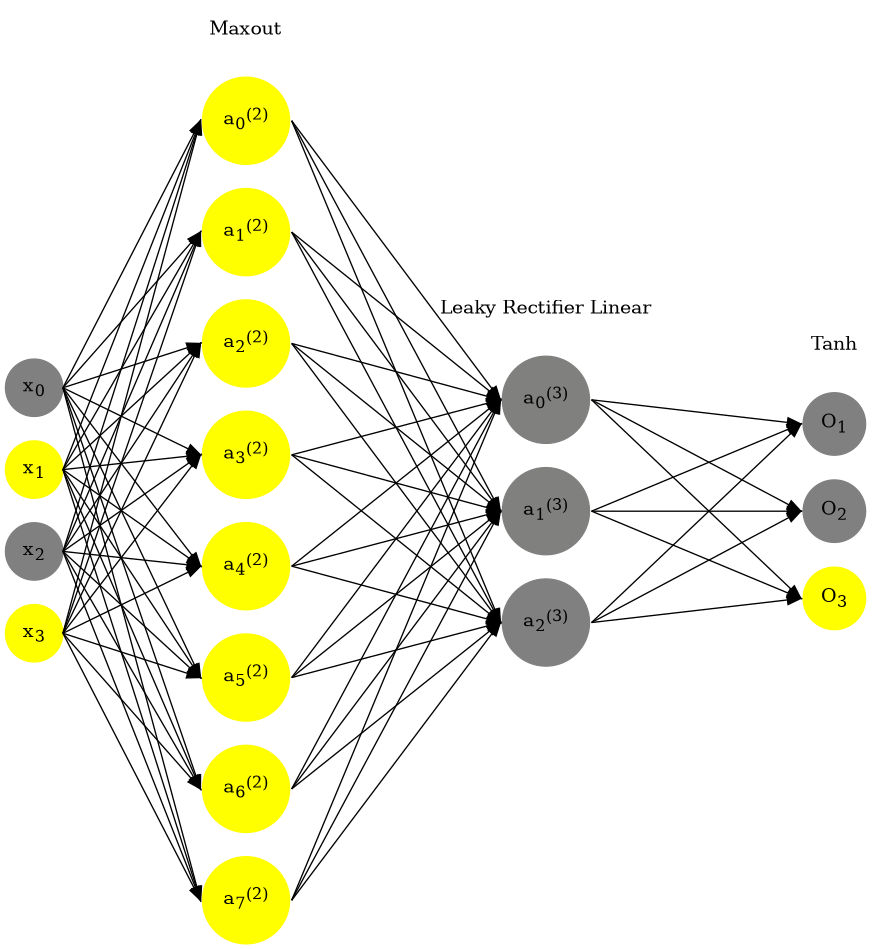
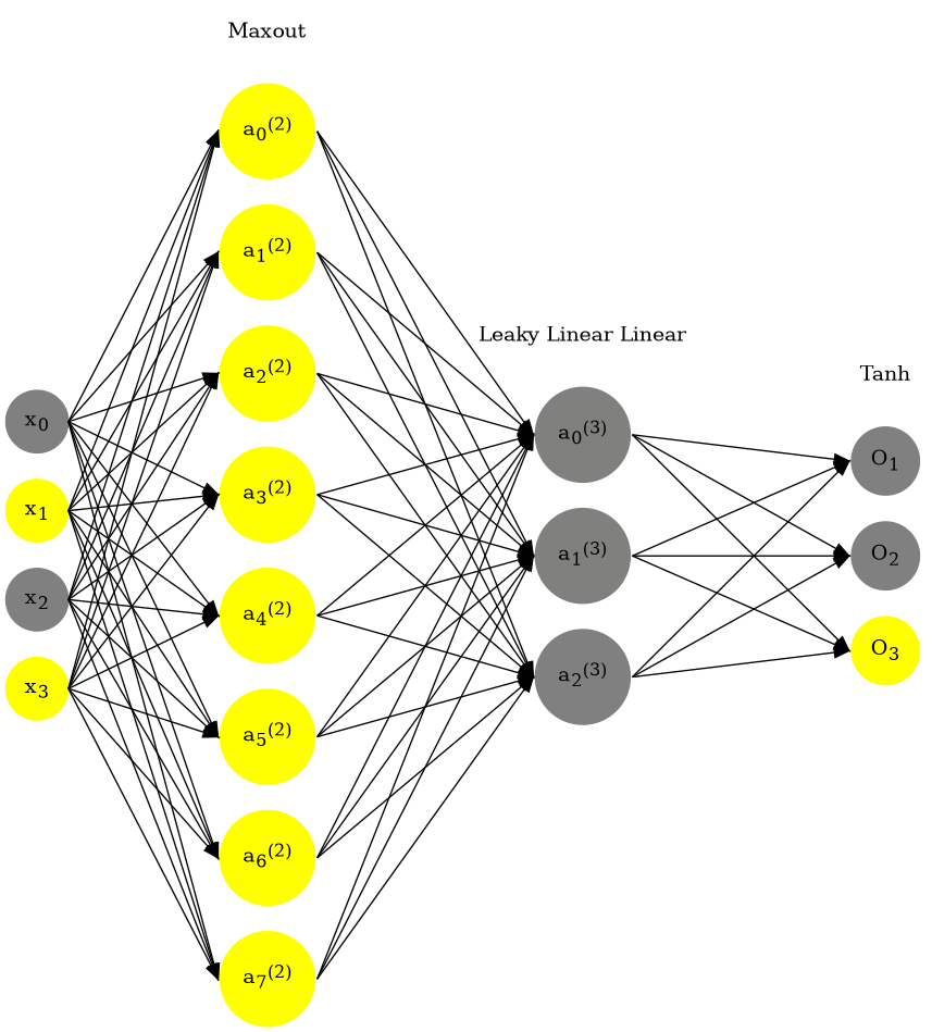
  digraph {
    rankdir=LR
    ranksep=1.4
    splines=false
    node [color="0.1667, 1.108387, 1.054194" fillcolor="0.1667, 1.108387, 1.054194" shape=circle style=filled]
    edge [headport=w style=solid tailport=e]
    n1 [color="0.1667, 0.0, 0.5" fillcolor="0.1667, 0.0, 0.5" label=<x<sub>0</sub>>]
    n2 [color="0.1667, 1.0, 1.0" fillcolor="0.1667, 1.0, 1.0" label=<x<sub>1</sub>>]
    n3 [color="0.1667, 0.0, 0.5" fillcolor="0.1667, 0.0, 0.5" label=<x<sub>2</sub>>]
    n4 [color="0.1667, 1.0, 1.0" fillcolor="0.1667, 1.0, 1.0" label=<x<sub>3</sub>>]
    n5 [label=<a<sub>0</sub><sup>(2)</sup>>]
    n6 [label=<a<sub>1</sub><sup>(2)</sup>>]
    n7 [label=<a<sub>2</sub><sup>(2)</sup>>]
    n8 [label=<a<sub>3</sub><sup>(2)</sup>>]
    n9 [label=<a<sub>4</sub><sup>(2)</sup>>]
    n10 [label=<a<sub>5</sub><sup>(2)</sup>>]
    n11 [label=<a<sub>6</sub><sup>(2)</sup>>]
    n12 [label=<a<sub>7</sub><sup>(2)</sup>>]
    n13 [color="0.1667, 0.000156, 0.500078" fillcolor="0.1667, 0.000156, 0.500078" label=<a<sub>0</sub><sup>(3)</sup>>]
    n14 [color="0.1667, 0.000281, 0.500140" fillcolor="0.1667, 0.000281, 0.500140" label=<a<sub>1</sub><sup>(3)</sup>>]
    n15 [color="0.1667, 0.000015, 0.500008" fillcolor="0.1667, 0.000015, 0.500008" label=<a<sub>2</sub><sup>(3)</sup>>]
    n16 [color="0.1667, 0.0, 0.5" fillcolor="0.1667, 0.0, 0.5" label=<O<sub>1</sub>>]
    n17 [color="0.1667, 0.0, 0.5" fillcolor="0.1667, 0.0, 0.5" label=<O<sub>2</sub>>]
    n18 [color="0.1667, 1.0, 1.0" fillcolor="0.1667, 1.0, 1.0" label=<O<sub>3</sub>>]
    n19 [label=Maxout shape=plaintext color="" fillcolor="" style=""]
-   n20 [label="Leaky Rectifier Linear" shape=plaintext color="" fillcolor="" style=""]
+   n20 [label="Leaky Linear Linear" shape=plaintext color="" fillcolor="" style=""]
    n21 [label=Tanh shape=plaintext color="" fillcolor="" style=""]
    subgraph sub_1 {
      n1
    }
    subgraph sub_2 {
      n2
    }
    subgraph sub_3 {
      n3
    }
    subgraph sub_4 {
      n4
    }
    subgraph sub_5 {
      n5
    }
    subgraph sub_6 {
      n6
    }
    subgraph sub_7 {
      n7
    }
    subgraph sub_8 {
      n8
    }
    subgraph sub_9 {
      n9
    }
    subgraph sub_10 {
      n10
    }
    subgraph sub_11 {
      n11
    }
    subgraph sub_12 {
      n12
    }
    subgraph sub_13 {
      n13
    }
    subgraph sub_14 {
      n14
    }
    subgraph sub_15 {
      n15
    }
    subgraph sub_16 {
      n16
    }
    subgraph sub_17 {
      n17
    }
    subgraph sub_18 {
      n18
    }
    subgraph sub_19 {
      rank=same
      n1
      n2
      n3
      n4
    }
    subgraph sub_20 {
      rank=same
      n5
      n6
      n7
      n8
      n9
      n10
      n11
      n12
    }
    subgraph sub_21 {
      rank=same
      n13
      n14
      n15
    }
    subgraph sub_22 {
      rank=same
      n16
      n17
      n18
    }
    subgraph sub_23 {
      rank=same
      n5
      n19
    }
    subgraph sub_24 {
      rank=same
      n13
      n20
    }
    subgraph sub_25 {
      rank=same
      n16
      n21
    }
    n1 -> n2 [style=invis]
    n1 -> n5
    n1 -> n6
    n1 -> n7
    n1 -> n8
    n1 -> n9
    n1 -> n10
    n1 -> n11
    n1 -> n12
    n2 -> n3 [style=invis]
    n2 -> n5
    n2 -> n6
    n2 -> n7
    n2 -> n8
    n2 -> n9
    n2 -> n10
    n2 -> n11
    n2 -> n12
    n3 -> n4 [style=invis]
    n3 -> n5
    n3 -> n6
    n3 -> n7
    n3 -> n8
    n3 -> n9
    n3 -> n10
    n3 -> n11
    n3 -> n12
    n4 -> n5
    n4 -> n6
    n4 -> n7
    n4 -> n8
    n4 -> n9
    n4 -> n10
    n4 -> n11
    n4 -> n12
    n5 -> n6 [style=invis]
    n5 -> n13
    n5 -> n14
    n5 -> n15
    n6 -> n7 [style=invis]
    n6 -> n13
    n6 -> n14
    n6 -> n15
    n7 -> n8 [style=invis]
    n7 -> n13
    n7 -> n14
    n7 -> n15
    n8 -> n9 [style=invis]
    n8 -> n13
    n8 -> n14
    n8 -> n15
    n9 -> n10 [style=invis]
    n9 -> n13
    n9 -> n14
    n9 -> n15
    n10 -> n11 [style=invis]
    n10 -> n13
    n10 -> n14
    n10 -> n15
    n11 -> n12 [style=invis]
    n11 -> n13
    n11 -> n14
    n11 -> n15
    n12 -> n13
    n12 -> n14
    n12 -> n15
    n13 -> n14 [style=invis]
    n13 -> n16
    n13 -> n17
    n13 -> n18
    n14 -> n15 [style=invis]
    n14 -> n16
    n14 -> n17
    n14 -> n18
    n15 -> n16
    n15 -> n17
    n15 -> n18
    n16 -> n17 [style=invis]
    n17 -> n18 [style=invis]
    n19 -> n5 [style=invis]
    n20 -> n13 [style=invis]
    n21 -> n16 [style=invis]
  }
